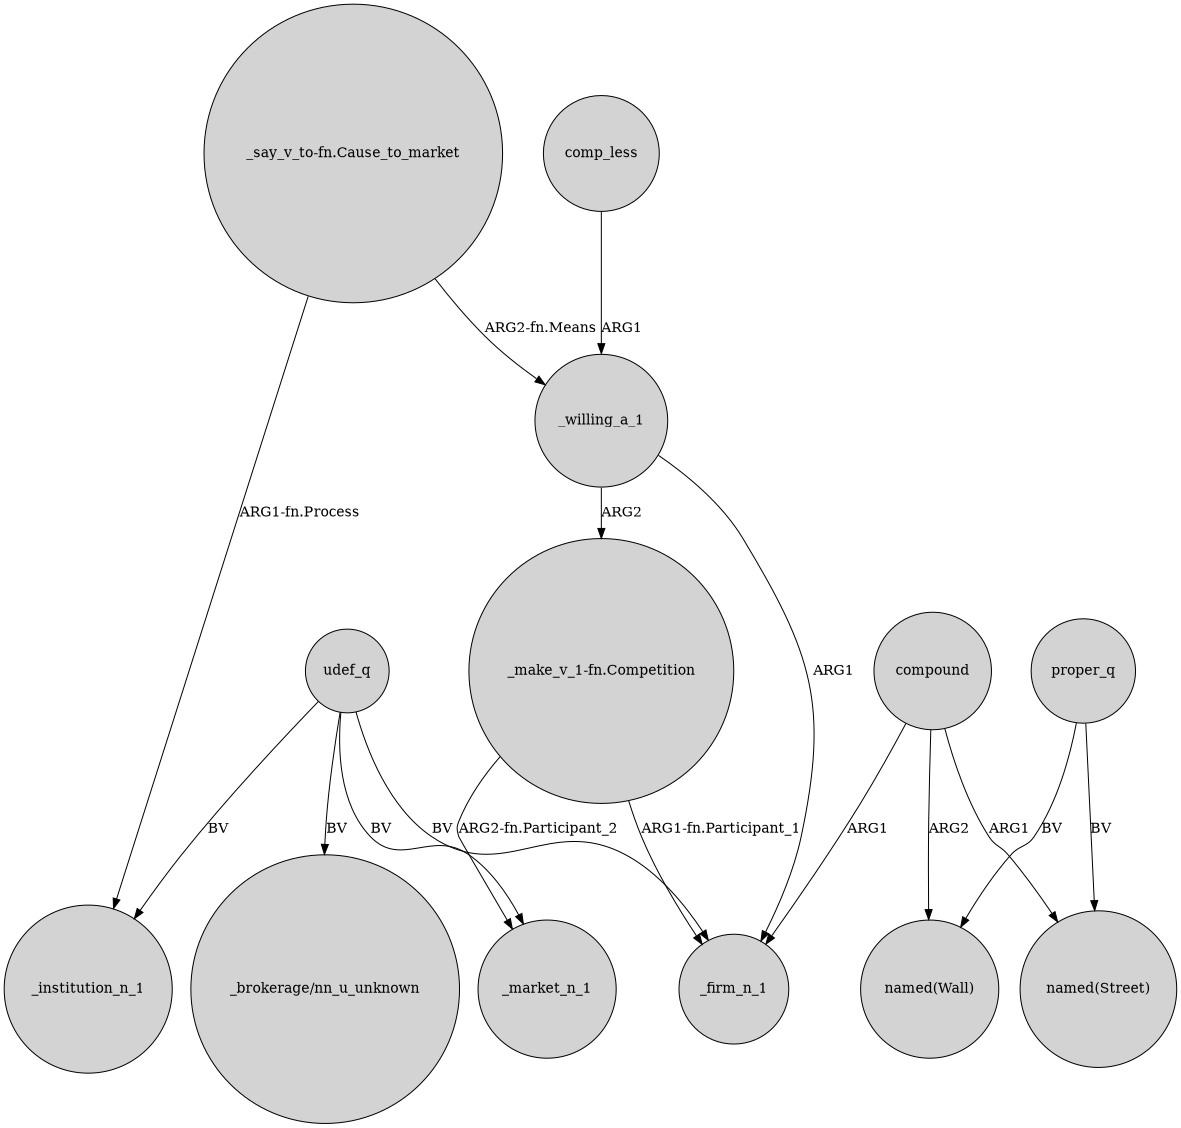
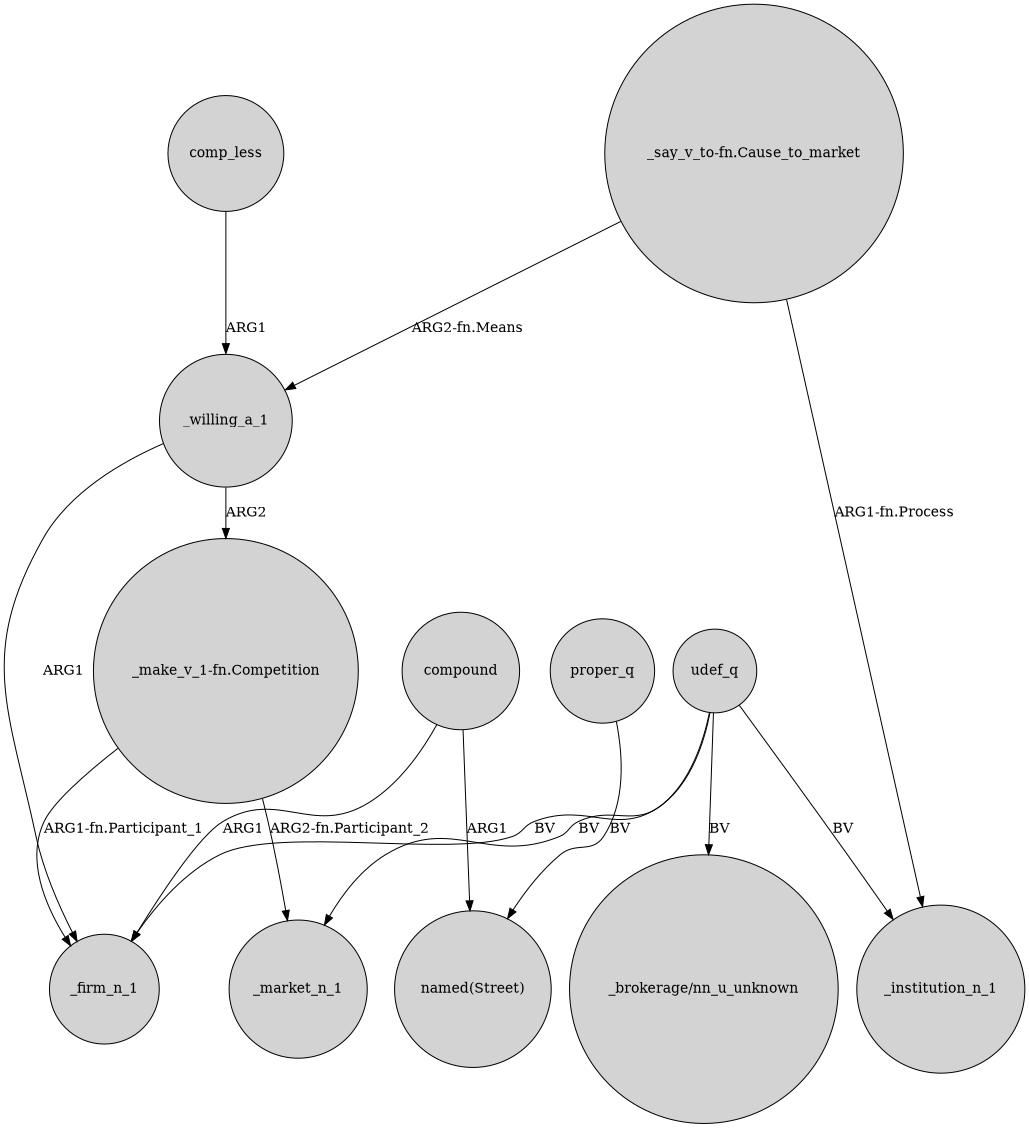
  digraph {
    node [shape=circle style=filled]
    comp_less
    _willing_a_1
    "_make_v_1-fn.Competition"
    _firm_n_1
    _market_n_1
    n6 [label="_say_v_to-fn.Cause_to_market"]
    _institution_n_1
    compound
    "named(Street)"
-   "named(Wall)"
    udef_q
    "_brokerage/nn_u_unknown"
    proper_q
    comp_less -> _willing_a_1 [label=ARG1]
    _willing_a_1 -> "_make_v_1-fn.Competition" [label=ARG2]
    _willing_a_1 -> _firm_n_1 [label=ARG1]
    "_make_v_1-fn.Competition" -> _firm_n_1 [label="ARG1-fn.Participant_1"]
    "_make_v_1-fn.Competition" -> _market_n_1 [label="ARG2-fn.Participant_2"]
    n6 -> _willing_a_1 [label="ARG2-fn.Means"]
    n6 -> _institution_n_1 [label="ARG1-fn.Process"]
    compound -> _firm_n_1 [label=ARG1]
    compound -> "named(Street)" [label=ARG1]
-   compound -> "named(Wall)" [label=ARG2]
    udef_q -> _firm_n_1 [label=BV]
    udef_q -> _market_n_1 [label=BV]
    udef_q -> _institution_n_1 [label=BV]
    udef_q -> "_brokerage/nn_u_unknown" [label=BV]
    proper_q -> "named(Street)" [label=BV]
-   proper_q -> "named(Wall)" [label=BV]
  }
